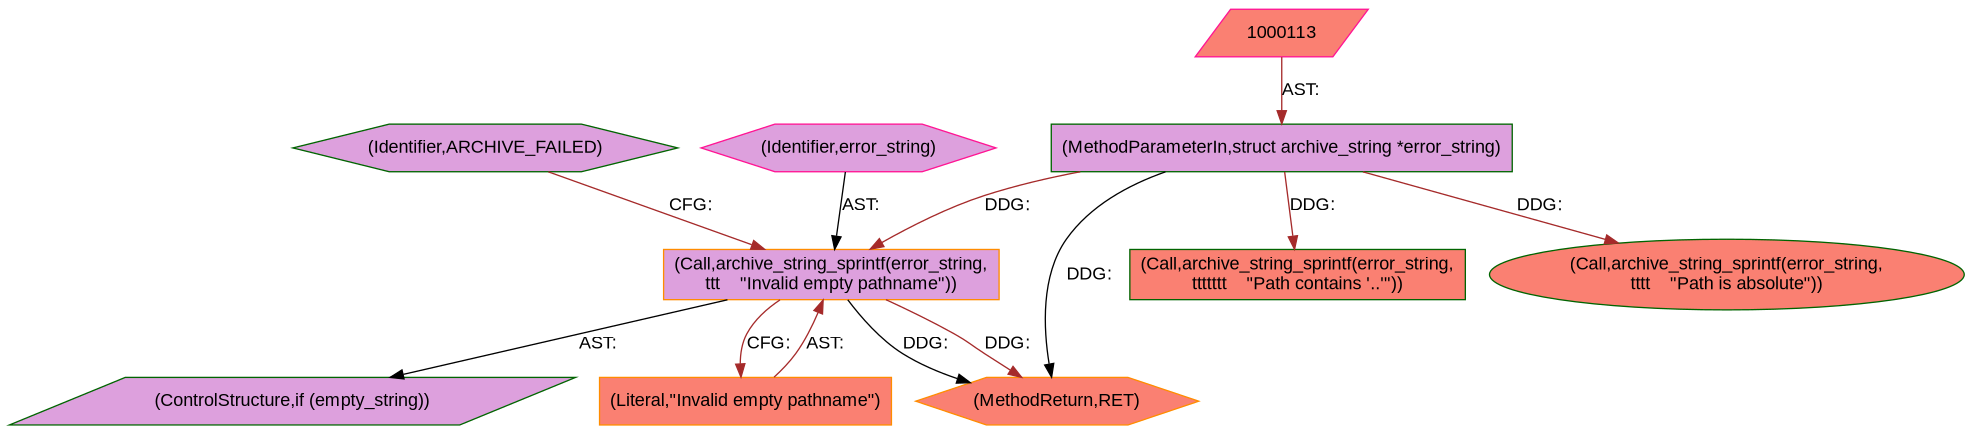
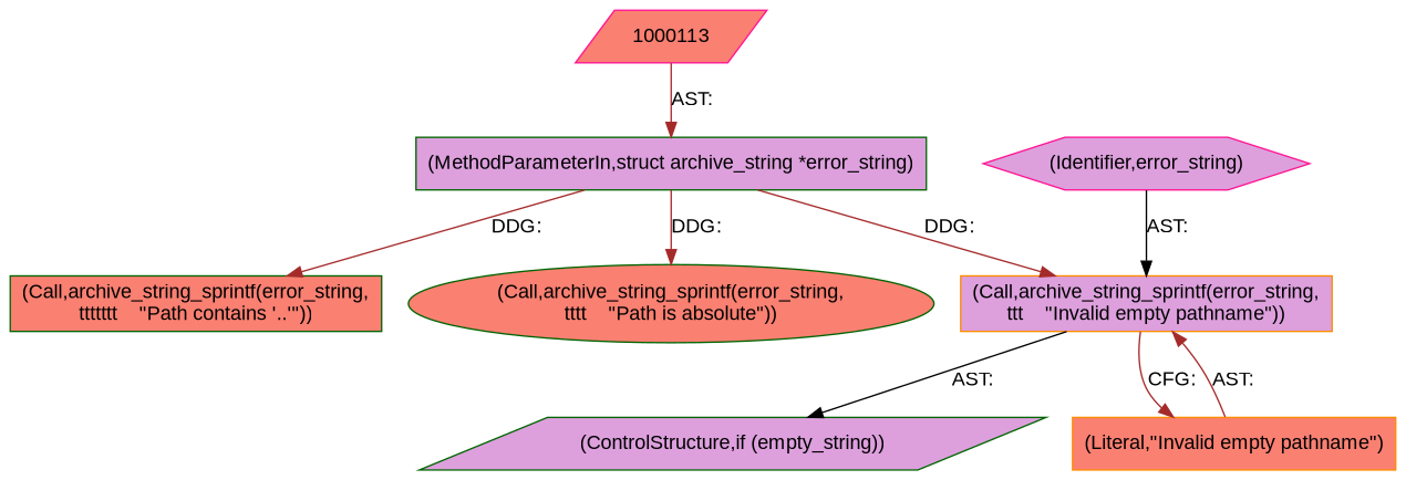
  digraph {
    fontname="Liberation Sans"
    node [color=darkgreen fillcolor=plum fontname="Liberation Sans" shape=box style=filled]
    edge [color=brown fontname="Liberation Sans"]
    n1 [color=darkorange label="(Call,archive_string_sprintf(error_string,\n\t\t\t    \"Invalid empty pathname\"))"]
    n2 [label="(ControlStructure,if (empty_string))" shape=parallelogram]
    n3 [color=darkorange fillcolor=salmon label="(Literal,\"Invalid empty pathname\")"]
-   n4 [color=darkorange fillcolor=salmon label="(MethodReturn,RET)" shape=hexagon]
    n5 [label="(MethodParameterIn,struct archive_string *error_string)"]
    n6 [fillcolor=salmon label="(Call,archive_string_sprintf(error_string,\n\t\t\t\t\t\t\t    \"Path contains '..'\"))"]
    n7 [fillcolor=salmon label="(Call,archive_string_sprintf(error_string,\n\t\t\t\t    \"Path is absolute\"))" shape=ellipse]
    1000113 [color=deeppink fillcolor=salmon shape=parallelogram]
-   n9 [label="(Identifier,ARCHIVE_FAILED)" shape=hexagon]
    n10 [color=deeppink label="(Identifier,error_string)" shape=hexagon]
    n1 -> n2 [color=black label="AST: "]
    n1 -> n3 [label="CFG: "]
-   n1 -> n4 [color=black label="DDG: "]
-   n1 -> n4 [label="DDG: "]
    n3 -> n1 [label="AST: "]
    n5 -> n1 [label="DDG: "]
-   n5 -> n4 [color=black label="DDG: "]
    n5 -> n6 [label="DDG: "]
    n5 -> n7 [label="DDG: "]
    1000113 -> n5 [label="AST: "]
-   n9 -> n1 [label="CFG: "]
    n10 -> n1 [color=black label="AST: "]
  }
